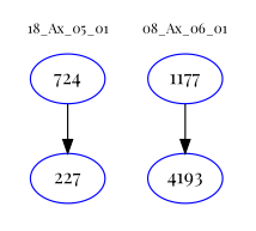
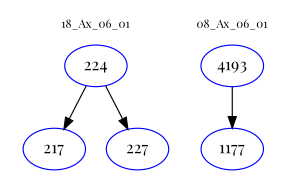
  digraph {
    fontname="Playfair Display"
    node [color=blue fontname="Playfair Display"]
    edge [color=black fontname="Playfair Display"]
-   n1 [label=724]
+   n1 [label=224]
+   n2 [label=217]
    n3 [label=227]
    n4 [label=1177]
    n5 [label=4193]
    subgraph cluster_1 {
      color=white
      fontsize=10
-     label="18_Ax_05_01"
+     label="18_Ax_06_01"
      n1
+     n2
      n3
    }
    subgraph cluster_2 {
      color=white
      fontsize=10
      label="08_Ax_06_01"
      n4
      n5
    }
+   n1 -> n2
    n1 -> n3
-   n4 -> n5
+   n5 -> n4
  }
